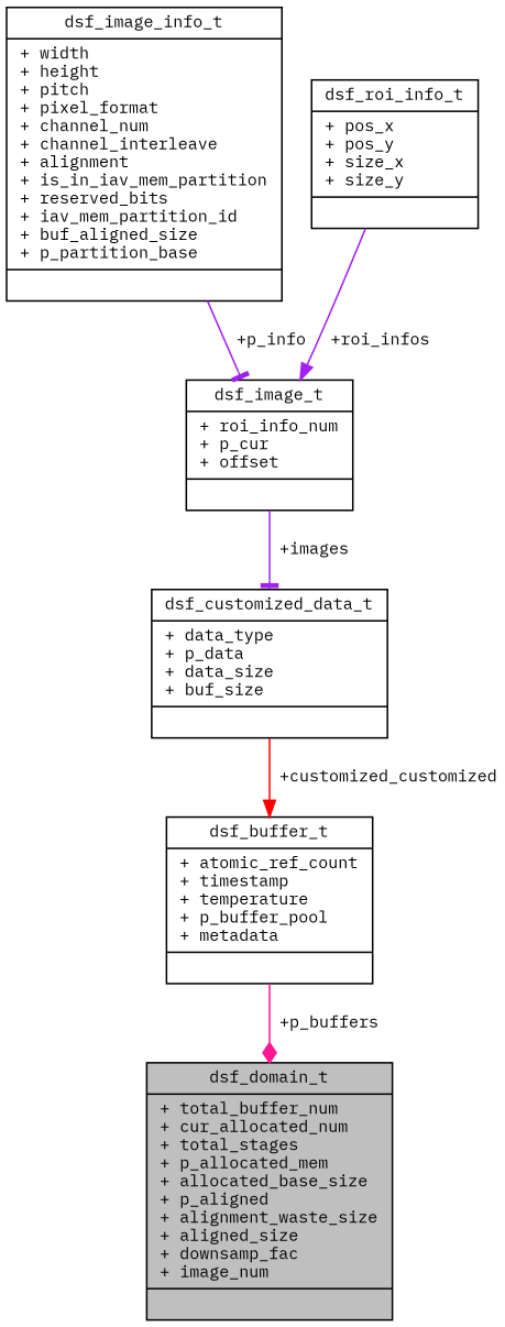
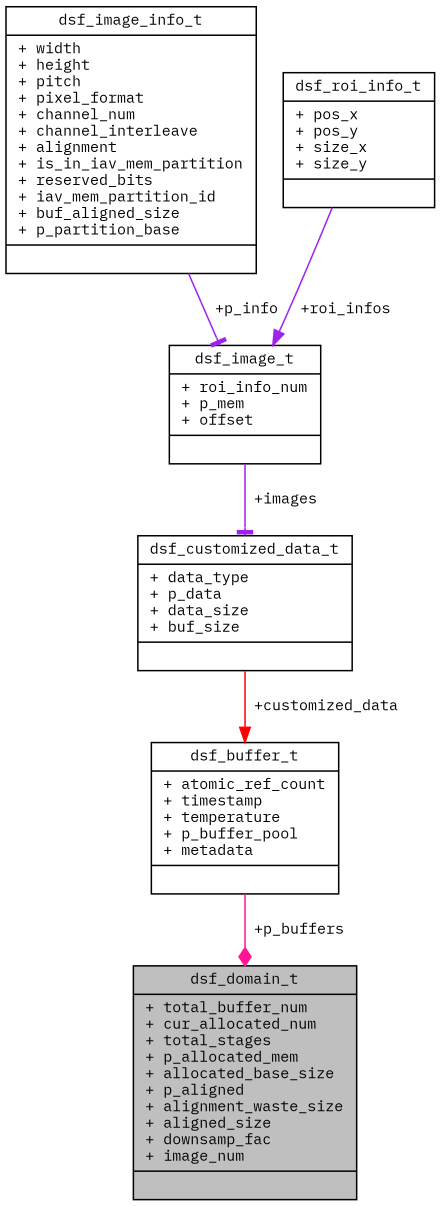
  digraph {
    fontname="IBM Plex Mono"
    node [color=black fontname="IBM Plex Mono" fontsize=10 shape=record]
    edge [arrowhead=tee color=purple fontname="IBM Plex Mono" fontsize=10 labelfontname=Helvetica labelfontsize=10 style=solid]
    n1 [fillcolor=grey75 fontcolor=black height=0.2 label="{dsf_domain_t\n|+ total_buffer_num\l+ cur_allocated_num\l+ total_stages\l+ p_allocated_mem\l+ allocated_base_size\l+ p_aligned\l+ alignment_waste_size\l+ aligned_size\l+ downsamp_fac\l+ image_num\l|}" style=filled width=0.4]
    n2 [height=0.2 label="{dsf_buffer_t\n|+ atomic_ref_count\l+ timestamp\l+ temperature\l+ p_buffer_pool\l+ metadata\l|}" width=0.4]
-   n3 [height=0.2 label="{dsf_image_t\n|+ roi_info_num\l+ p_cur\l+ offset\l|}" width=0.4]
+   n3 [height=0.2 label="{dsf_image_t\n|+ roi_info_num\l+ p_mem\l+ offset\l|}" width=0.4]
    n4 [height=0.2 label="{dsf_customized_data_t\n|+ data_type\l+ p_data\l+ data_size\l+ buf_size\l|}" width=0.4]
    n5 [height=0.2 label="{dsf_image_info_t\n|+ width\l+ height\l+ pitch\l+ pixel_format\l+ channel_num\l+ channel_interleave\l+ alignment\l+ is_in_iav_mem_partition\l+ reserved_bits\l+ iav_mem_partition_id\l+ buf_aligned_size\l+ p_partition_base\l|}" width=0.4]
    n6 [height=0.2 label="{dsf_roi_info_t\n|+ pos_x\l+ pos_y\l+ size_x\l+ size_y\l|}" width=0.4]
    n2 -> n1 [arrowhead=diamond color=deeppink label=" +p_buffers"]
    n3 -> n4 [label=" +images"]
-   n4 -> n2 [arrowhead=normal color=red label=" +customized_customized"]
+   n4 -> n2 [arrowhead=normal color=red label=" +customized_data"]
    n5 -> n3 [label=" +p_info"]
    n6 -> n3 [arrowhead=normal label=" +roi_infos"]
  }
